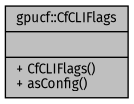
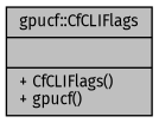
  digraph {
    fontname="Fira Sans"
-   n1 [color=black fillcolor=grey75 fontcolor=black fontname="Fira Sans" fontsize=10 height=0.2 label="{gpucf::CfCLIFlags\n||+ CfCLIFlags()\l+ asConfig()\l}" shape=record style=filled width=0.4]
+   n1 [color=black fillcolor=grey75 fontcolor=black fontname="Fira Sans" fontsize=10 height=0.2 label="{gpucf::CfCLIFlags\n||+ CfCLIFlags()\l+ gpucf()\l}" shape=record style=filled width=0.4]
  }
